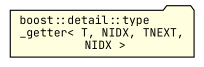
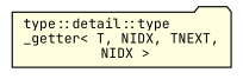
  digraph {
    rankdir=LR
    fontname="JetBrains Mono"
-   n1 [color=black fillcolor=lightyellow fontname="JetBrains Mono" fontsize=10 height=0.2 label="boost::detail::type\l_getter\< T, NIDX, TNEXT,\l NIDX \>" shape=folder style=filled width=0.4]
+   n1 [color=black fillcolor=lightyellow fontname="JetBrains Mono" fontsize=10 height=0.2 label="type::detail::type\l_getter\< T, NIDX, TNEXT,\l NIDX \>" shape=folder style=filled width=0.4]
  }
